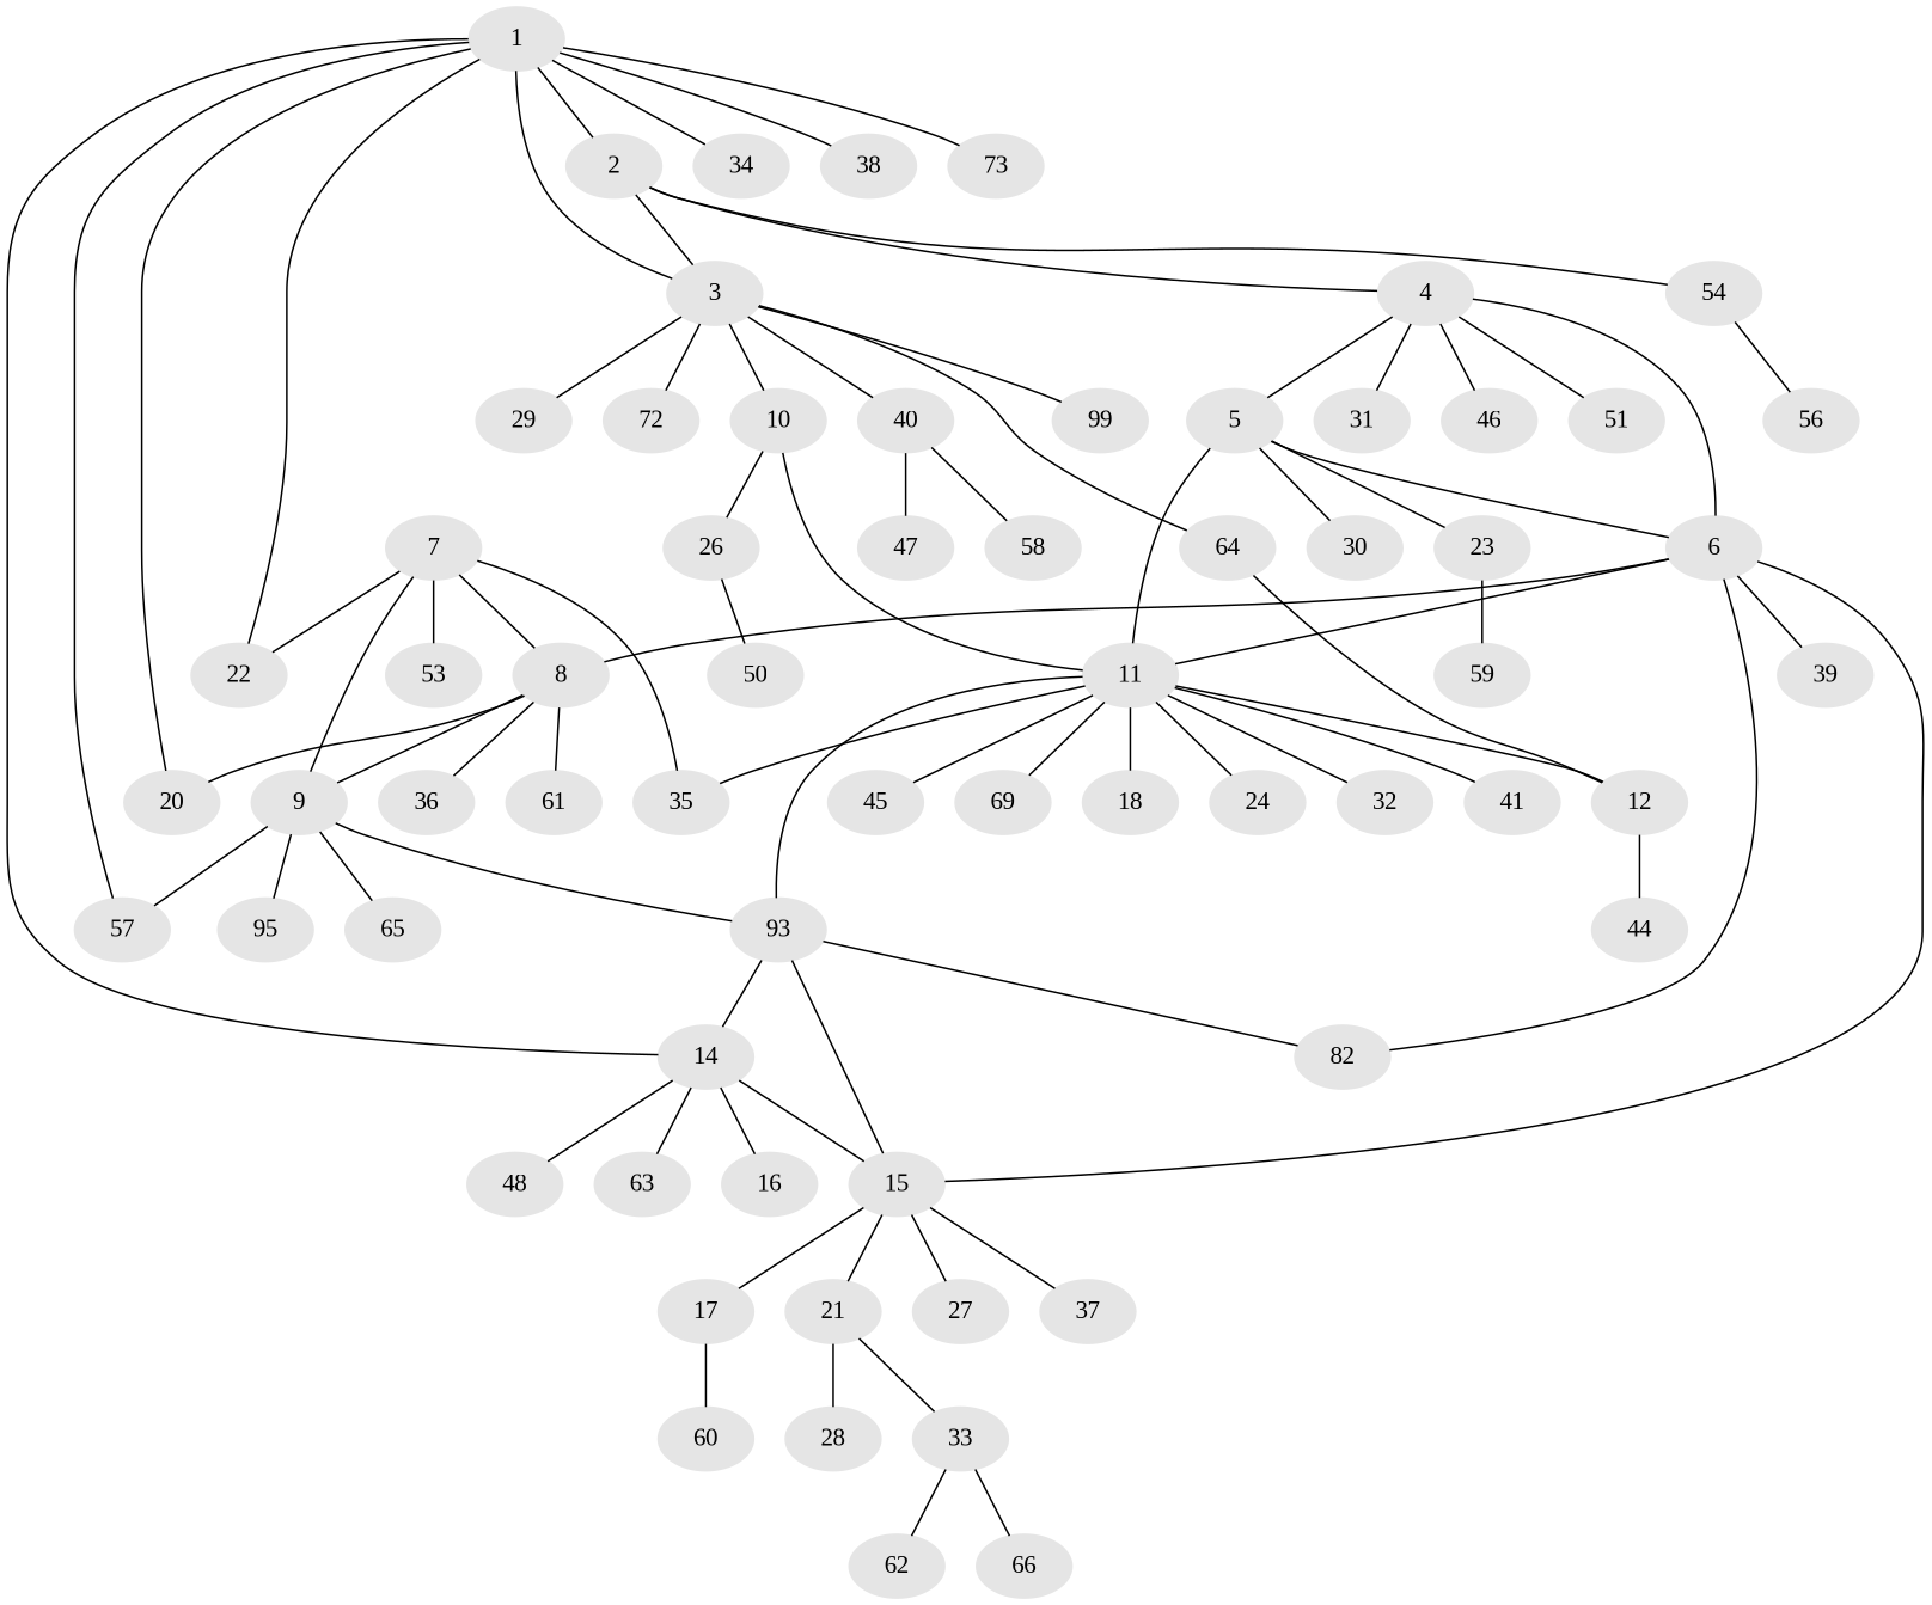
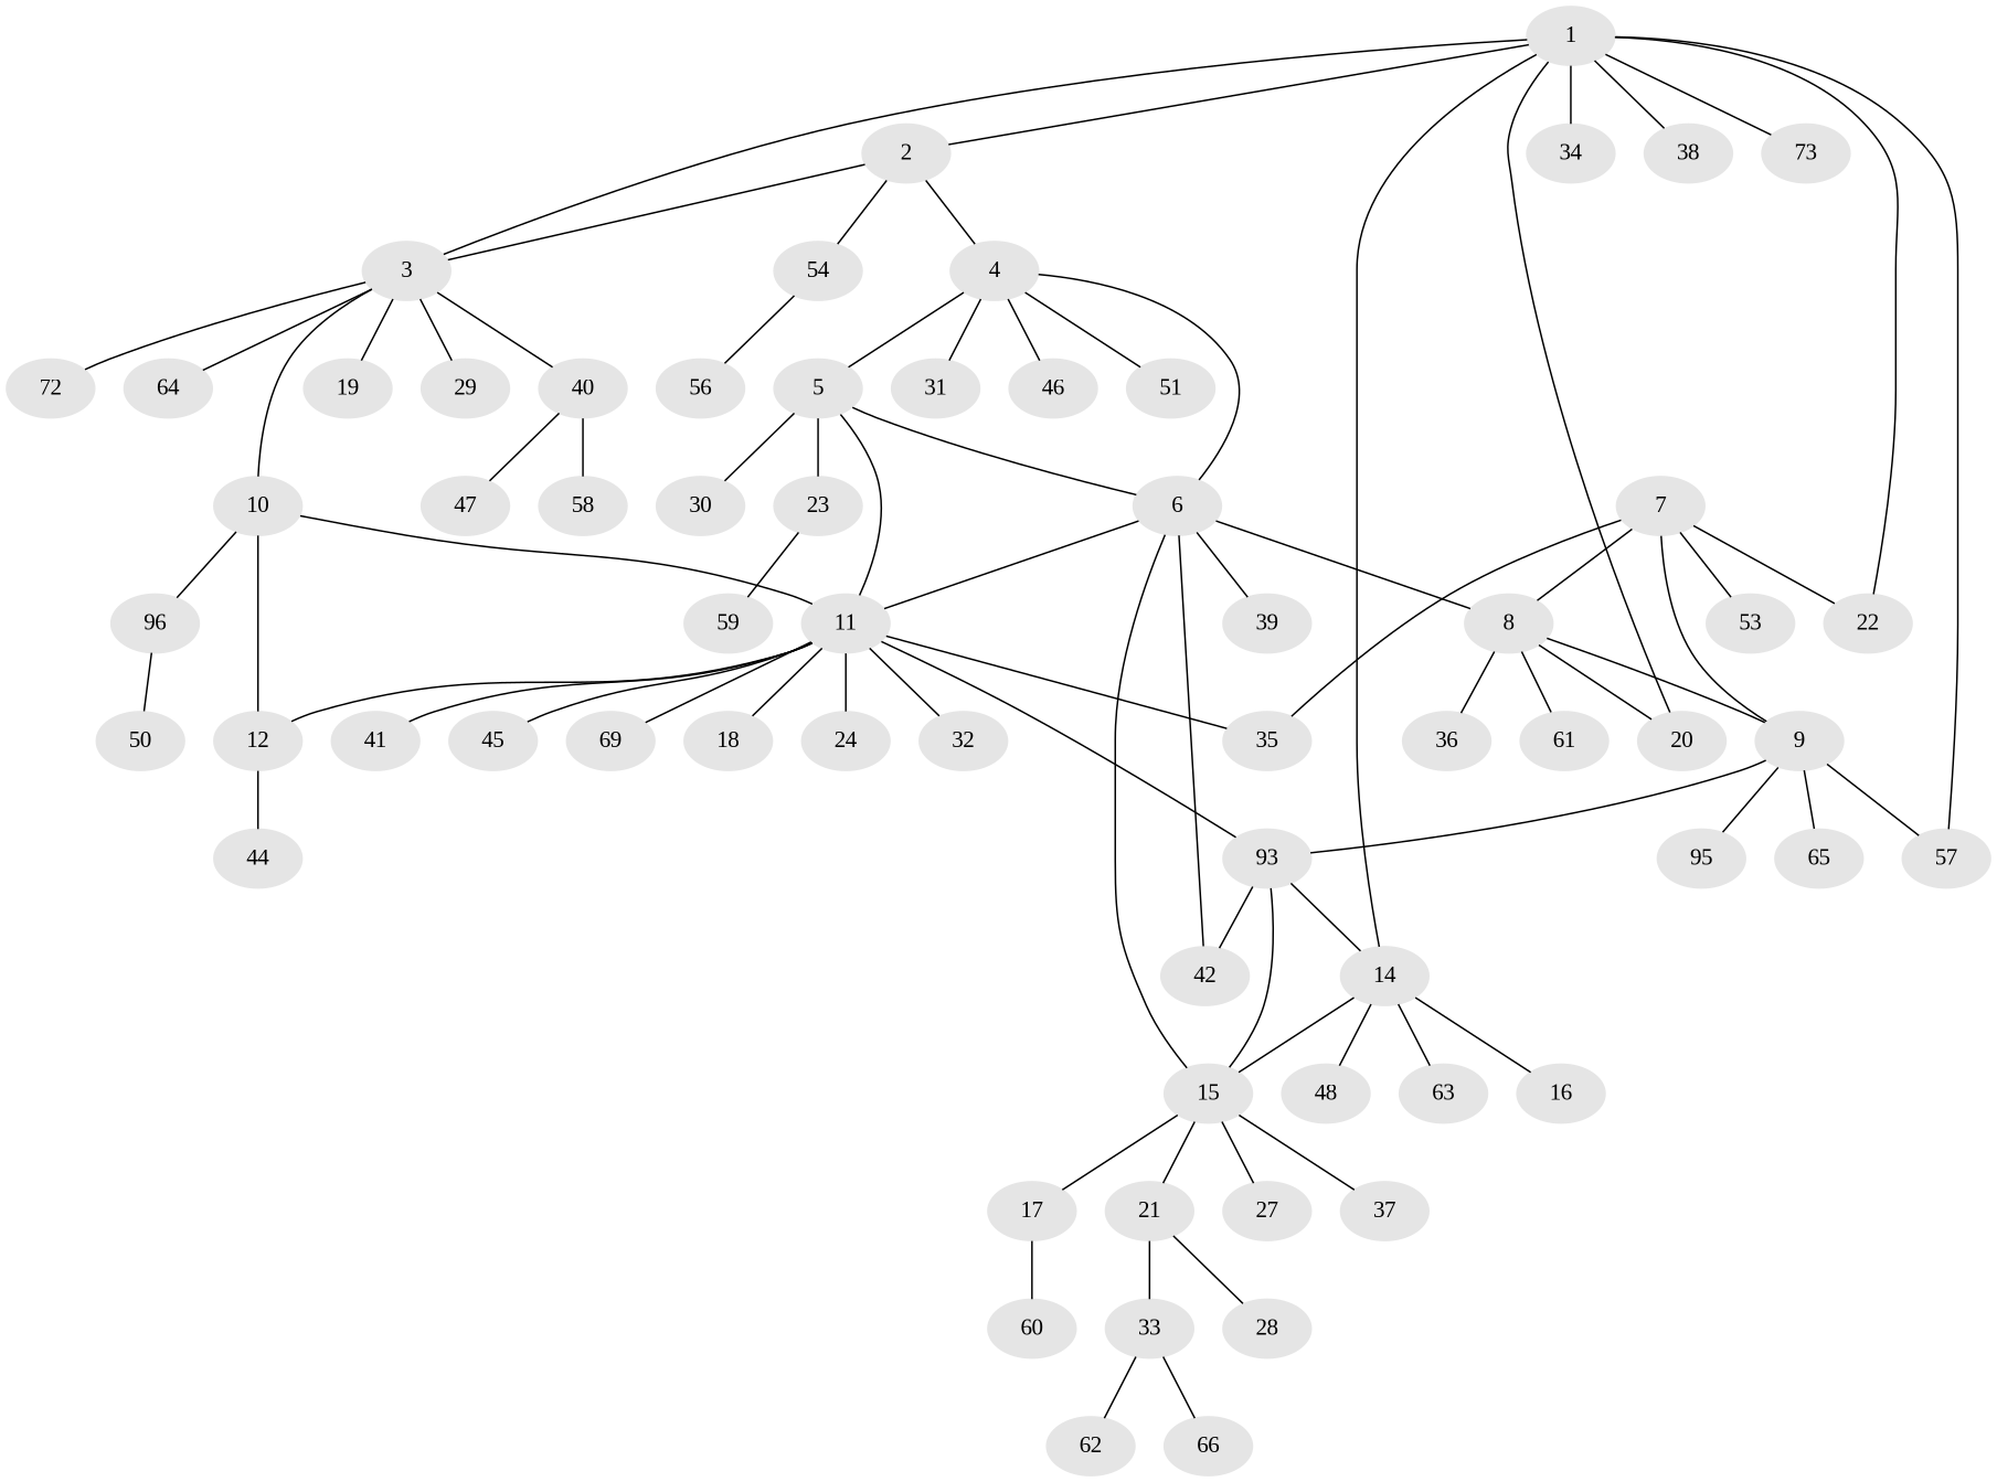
  graph {
    fontname="Liberation Serif"
    node [color=gray90 fontname="Liberation Serif" style=filled]
    edge [fontname="Liberation Serif"]
    1
    2
    3
    14
    20
    34
    38
    n8 [label=73]
    57
    22
    4
    54
    10
-   19 [label=99]
+   19
    29
    40
    n17 [label=72]
    64
    7
    8
    9
    35
    53
    15
    16
    48
    63
    5
    6
    31
    46
    51
    56
    11
    12
-   26
+   26 [label=96]
    47
    58
    23
    30
    39
-   42 [label=82]
+   42
    n43 [label=93]
    18
    24
    32
    41
    45
    n49 [label=69]
    59
    36
    61
    17
    21
    27
    37
    n57 [label=95]
    65
    44
    50
    60
    28
    33
    62
    66
    1 -- 2
    1 -- 3
    1 -- 14
    1 -- 20
    1 -- 34
    1 -- 38
    1 -- n8
    1 -- 57
    1 -- 22
    2 -- 3
    2 -- 4
    2 -- 54
    3 -- 10
    3 -- 19
    3 -- 29
    3 -- 40
    3 -- n17
    3 -- 64
    14 -- 15
    14 -- 16
    14 -- 48
    14 -- 63
    4 -- 5
    4 -- 6
    4 -- 31
    4 -- 46
    4 -- 51
    54 -- 56
    10 -- 11
-   64 -- 12
+   10 -- 12
    10 -- 26
    40 -- 47
    40 -- 58
    7 -- 22
    7 -- 8
    7 -- 9
    7 -- 35
    7 -- 53
    8 -- 20
    8 -- 9
    8 -- 36
    8 -- 61
    9 -- 57
    9 -- n43
    9 -- n57
    9 -- 65
    15 -- 17
    15 -- 21
    15 -- 27
    15 -- 37
    5 -- 6
    5 -- 11
    5 -- 23
    5 -- 30
    6 -- 8
    6 -- 15
    6 -- 11
    6 -- 39
    6 -- 42
    11 -- 35
    11 -- 12
    11 -- n43
    11 -- 18
    11 -- 24
    11 -- 32
    11 -- 41
    11 -- 45
    11 -- n49
    12 -- 44
    26 -- 50
    23 -- 59
    n43 -- 14
    n43 -- 15
    n43 -- 42
    17 -- 60
    21 -- 28
    21 -- 33
    33 -- 62
    33 -- 66
  }
